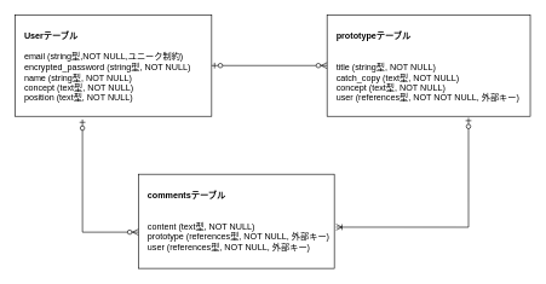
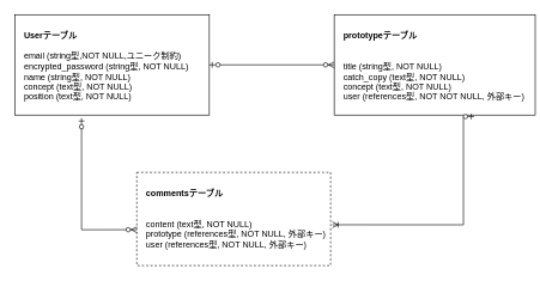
  <mxCell id="0" />
  <mxCell id="1" parent="0" />
  <mxCell id="2" value="&lt;b&gt;Userテーブル&lt;br&gt;&lt;/b&gt;&lt;br&gt;email (string型,NOT NULL,ユニーク制約)&lt;br&gt;encrypted_password (string型, NOT NULL)&lt;br&gt;name (string型, NOT NULL)&lt;br&gt;concept (text型, NOT NULL)&lt;br&gt;position (text型, NOT NULL)" style="rounded=0;whiteSpace=wrap;html=1;align=left;spacingTop=3;spacingLeft=11;" vertex="1" parent="1"><mxGeometry x="20" y="20" width="271" height="140" as="geometry" /></mxCell>
- <mxCell id="3" value="&lt;b&gt;prototypeテーブル&lt;br&gt;&lt;/b&gt;&lt;br&gt;&lt;br&gt;title (string型, NOT NULL)&lt;br&gt;catch_copy (text型, NOT NULL)&lt;br&gt;concept (text型, NOT NULL)&lt;br&gt;user (references型, NOT NOT NULL, 外部キー)" style="rounded=0;whiteSpace=wrap;html=1;align=left;spacingTop=3;spacingLeft=11;" vertex="1" parent="1"><mxGeometry x="450" y="20" width="280" height="140" as="geometry" /></mxCell>
- <mxCell id="4" value="&lt;b&gt;commentsテーブル&lt;br&gt;&lt;/b&gt;&lt;br&gt;&lt;br&gt;content (text型, NOT NULL)&lt;br&gt;prototype (references型, NOT NULL, 外部キー)&lt;br&gt;user (references型, NOT NULL, 外部キー)" style="rounded=0;whiteSpace=wrap;html=1;align=left;spacingLeft=11;" vertex="1" parent="1"><mxGeometry x="190" y="240" width="270" height="130" as="geometry" /></mxCell>
+ <mxCell id="3" value="&lt;b&gt;prototypeテーブル&lt;br&gt;&lt;/b&gt;&lt;br&gt;&lt;br&gt;title (string型, NOT NULL)&lt;br&gt;catch_copy (text型, NOT NULL)&lt;br&gt;concept (text型, NOT NULL)&lt;br&gt;user (references型, NOT NOT NULL, 外部キー)" style="rounded=0;whiteSpace=wrap;html=1;align=left;spacingTop=3;spacingLeft=11;" vertex="1" parent="1"><mxGeometry x="465" y="20" width="280" height="140" as="geometry" /></mxCell>
+ <mxCell id="4" value="&lt;b&gt;commentsテーブル&lt;br&gt;&lt;/b&gt;&lt;br&gt;&lt;br&gt;content (text型, NOT NULL)&lt;br&gt;prototype (references型, NOT NULL, 外部キー)&lt;br&gt;user (references型, NOT NULL, 外部キー)" style="rounded=0;whiteSpace=wrap;html=1;align=left;spacingLeft=11;dashed=1;" vertex="1" parent="1"><mxGeometry x="190" y="240" width="270" height="130" as="geometry" /></mxCell>
  <mxCell id="5" value="" style="edgeStyle=orthogonalEdgeStyle;fontSize=12;html=1;endArrow=ERzeroToMany;startArrow=ERzeroToOne;exitX=0.343;exitY=1.031;exitDx=0;exitDy=0;exitPerimeter=0;entryX=0;entryY=0.615;entryDx=0;entryDy=0;entryPerimeter=0;rounded=0;" edge="1" parent="1" source="2" target="4"><mxGeometry width="100" height="100" relative="1" as="geometry"><mxPoint x="270" y="279.91" as="sourcePoint" /><mxPoint x="370" y="179.91" as="targetPoint" /></mxGeometry></mxCell>
  <mxCell id="6" value="" style="edgeStyle=orthogonalEdgeStyle;fontSize=12;html=1;endArrow=ERzeroToMany;startArrow=ERzeroToOne;exitX=1;exitY=0.5;exitDx=0;exitDy=0;entryX=0;entryY=0.5;entryDx=0;entryDy=0;rounded=0;" edge="1" parent="1" source="2" target="3"><mxGeometry width="100" height="100" relative="1" as="geometry"><mxPoint x="108.89" y="174.03" as="sourcePoint" /><mxPoint x="200" y="319.95" as="targetPoint" /></mxGeometry></mxCell>
  <mxCell id="7" value="" style="edgeStyle=orthogonalEdgeStyle;fontSize=12;html=1;endArrow=ERoneToMany;startArrow=ERzeroToOne;rounded=0;entryX=1.009;entryY=0.562;entryDx=0;entryDy=0;entryPerimeter=0;exitX=0.696;exitY=1.015;exitDx=0;exitDy=0;exitPerimeter=0;" edge="1" parent="1" source="3" target="4"><mxGeometry width="100" height="100" relative="1" as="geometry"><mxPoint x="340" y="280" as="sourcePoint" /><mxPoint x="440" y="180" as="targetPoint" /><Array as="points"><mxPoint x="645" y="313" /></Array></mxGeometry></mxCell>
